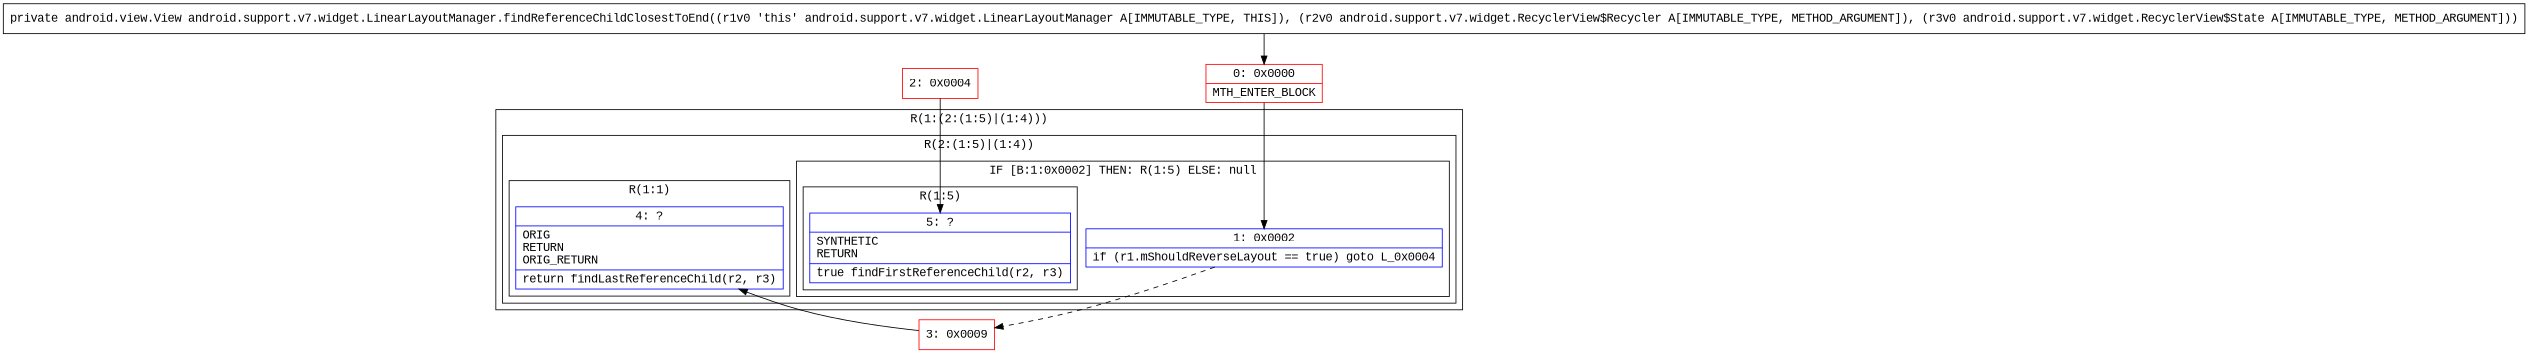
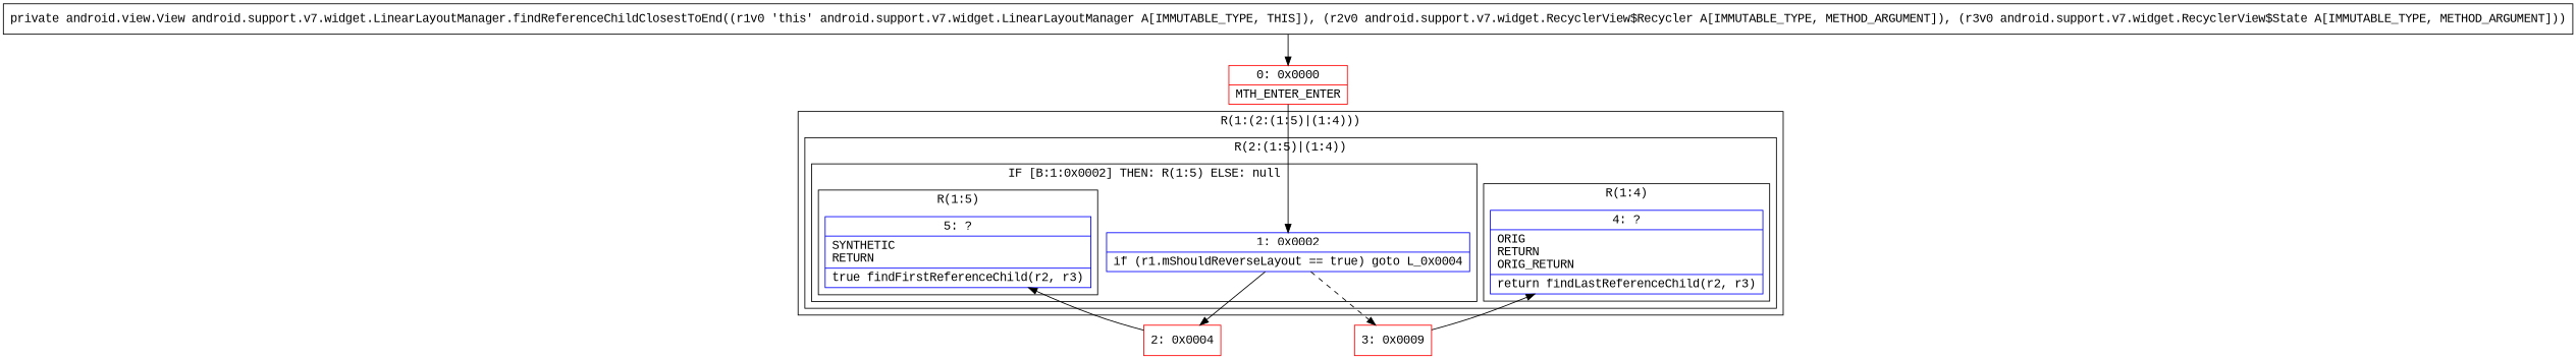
  digraph {
    fontname="Liberation Mono"
    node [color=blue fontname="Liberation Mono" shape=record]
    edge [fontname="Liberation Mono"]
    n1 [label="{5\:\ ?|SYNTHETIC\lRETURN\l|true findFirstReferenceChild(r2, r3)\l}"]
    n2 [label="{1\:\ 0x0002|if (r1.mShouldReverseLayout == true) goto L_0x0004\l}"]
    n3 [label="{4\:\ ?|ORIG\lRETURN\lORIG_RETURN\l|return findLastReferenceChild(r2, r3)\l}"]
    n4 [color=red label="{2\:\ 0x0004}"]
    n5 [color=red label="{3\:\ 0x0009}"]
-   n6 [color=red label="{0\:\ 0x0000|MTH_ENTER_BLOCK\l}"]
+   n6 [color=red label="{0\:\ 0x0000|MTH_ENTER_ENTER\l}"]
    n7 [label="{private android.view.View android.support.v7.widget.LinearLayoutManager.findReferenceChildClosestToEnd((r1v0 'this' android.support.v7.widget.LinearLayoutManager A[IMMUTABLE_TYPE, THIS]), (r2v0 android.support.v7.widget.RecyclerView$Recycler A[IMMUTABLE_TYPE, METHOD_ARGUMENT]), (r3v0 android.support.v7.widget.RecyclerView$State A[IMMUTABLE_TYPE, METHOD_ARGUMENT])) }" color=""]
    subgraph cluster_1 {
      label="R(1:(2:(1:5)|(1:4)))"
      subgraph cluster_2 {
        label="R(2:(1:5)|(1:4))"
        subgraph cluster_3 {
          label="IF [B:1:0x0002] THEN: R(1:5) ELSE: null"
          n2
          subgraph cluster_4 {
            label="R(1:5)"
            n1
          }
        }
        subgraph cluster_5 {
-         label="R(1:1)"
+         label="R(1:4)"
          n3
        }
      }
    }
+   n2 -> n4
    n2 -> n5 [style=dashed]
    n4 -> n1
    n5 -> n3
    n6 -> n2
    n7 -> n6
  }
